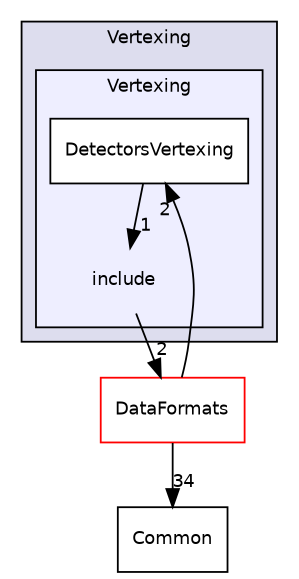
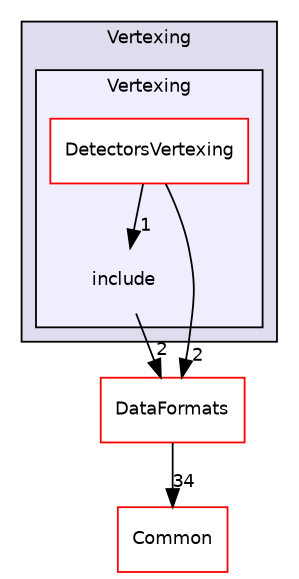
  digraph {
    compound=true
    node [fontname=Helvetica fontsize=10 shape=box color=red]
    edge [headlabel=2 labeldistance=1.5 labelfontname=Helvetica labelfontsize=10]
    n1 [label=include shape=plaintext color=""]
-   n2 [color=black fillcolor=white label=DetectorsVertexing style=filled]
+   n2 [fillcolor=white label=DetectorsVertexing style=filled]
    n3 [label=DataFormats]
-   n4 [color=black label=Common]
+   n4 [label=Common]
    subgraph cluster_1 {
      bgcolor="#ddddee"
      fontname=Helvetica
      fontsize=10
      label=Vertexing
      pencolor=black
      subgraph cluster_2 {
        bgcolor="#eeeeff"
        fontname=Helvetica
        fontsize=10
        label=Vertexing
        pencolor=black
        n1
        n2
      }
    }
    n1 -> n3
    n2 -> n1 [headlabel=1]
-   n3 -> n2
+   n2 -> n3
    n3 -> n4 [headlabel=34]
  }
